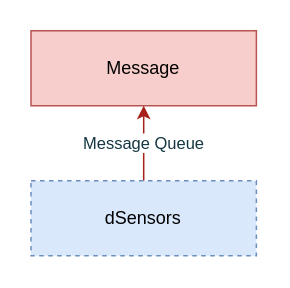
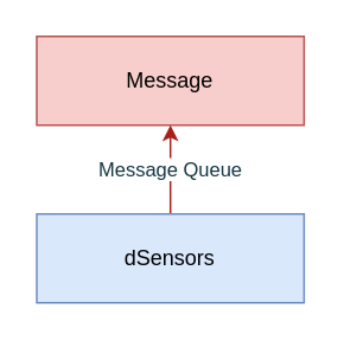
  <mxCell id="0" />
  <mxCell id="1" parent="0" />
  <mxCell id="2" value="Message" style="rounded=0;whiteSpace=wrap;html=1;sketch=0;strokeColor=#b85450;fillColor=#f8cecc;" parent="1" vertex="1"><mxGeometry x="20" y="20" width="150.25" height="50" as="geometry" /></mxCell>
  <mxCell id="3" value="Message Queue" style="edgeStyle=orthogonalEdgeStyle;curved=0;rounded=1;sketch=0;orthogonalLoop=1;jettySize=auto;html=1;fontColor=#143642;strokeColor=#A8201A;fillColor=#FAE5C7;" parent="1" source="4" target="2" edge="1"><mxGeometry relative="1" as="geometry" /></mxCell>
- <mxCell id="4" value="dSensors" style="rounded=0;whiteSpace=wrap;html=1;sketch=0;strokeColor=#6c8ebf;fillColor=#dae8fc;dashed=1;" parent="1" vertex="1"><mxGeometry x="20" y="120" width="150.25" height="50" as="geometry" /></mxCell>
+ <mxCell id="4" value="dSensors" style="rounded=0;whiteSpace=wrap;html=1;sketch=0;strokeColor=#6c8ebf;fillColor=#dae8fc;" parent="1" vertex="1"><mxGeometry x="20" y="120" width="150.25" height="50" as="geometry" /></mxCell>
